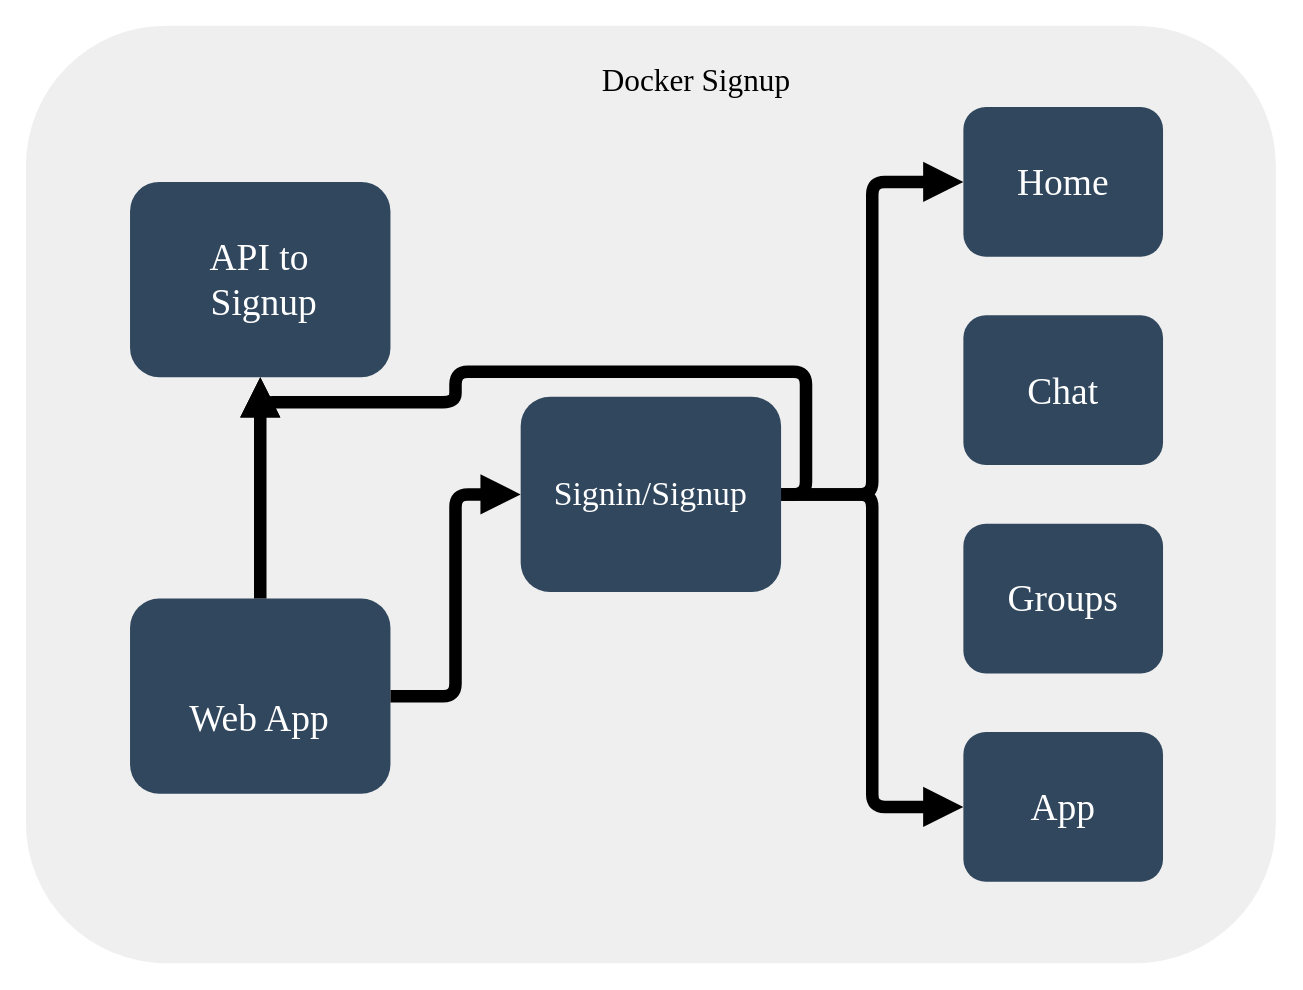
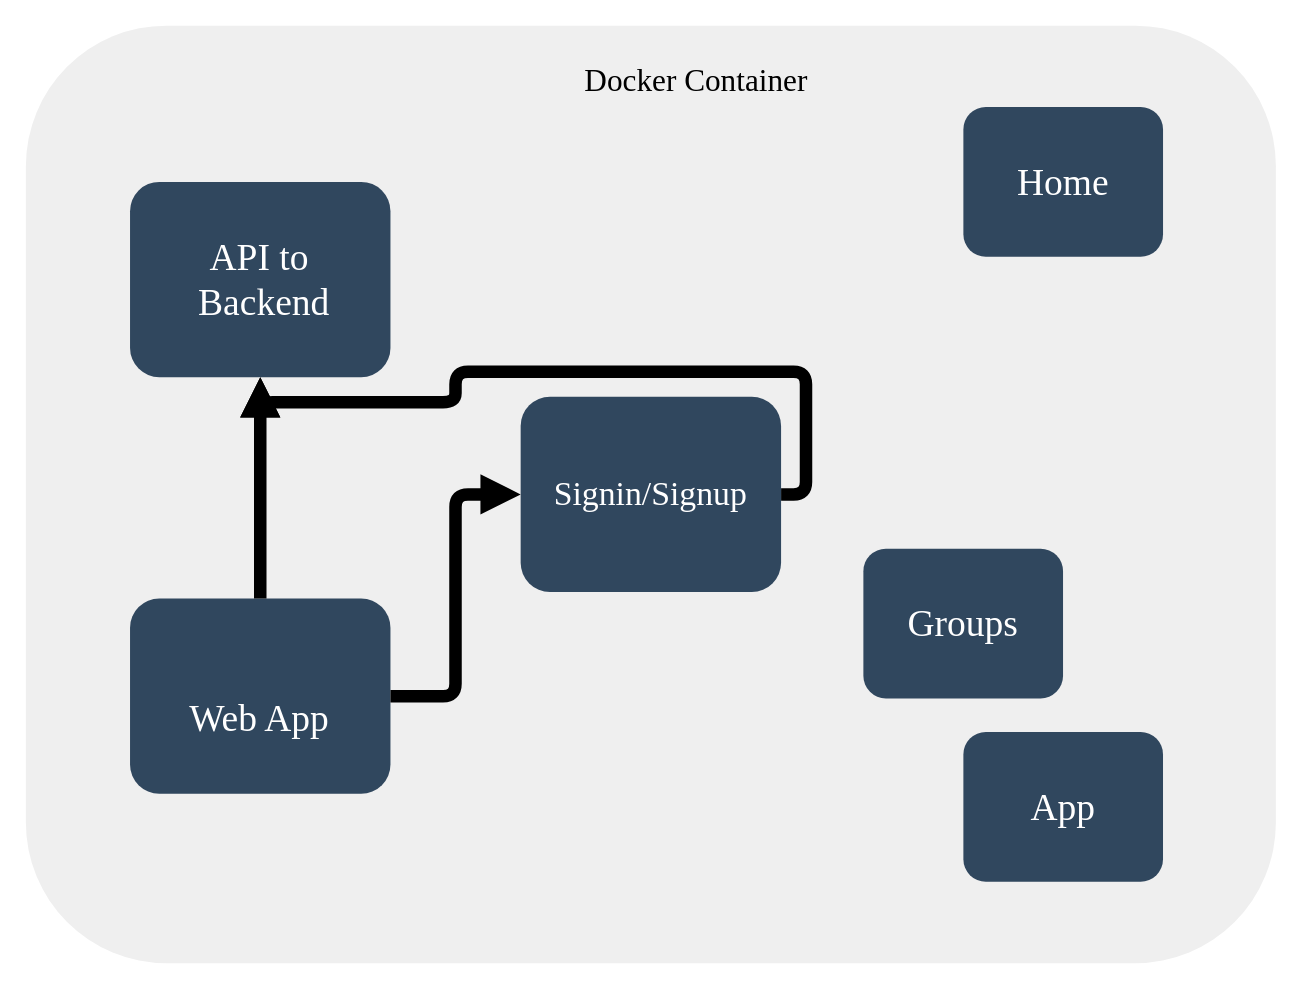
  <mxCell id="0" />
  <mxCell id="1" parent="0" />
  <mxCell id="2" value="" style="group" parent="1" vertex="1" connectable="0"><mxGeometry x="20" y="20" width="1000" height="750" as="geometry" /></mxCell>
  <mxCell id="3" value="" style="rounded=1;whiteSpace=wrap;html=1;strokeColor=none;fillColor=#EFEFEF;" parent="2" vertex="1"><mxGeometry width="1000.0" height="750" as="geometry" /></mxCell>
- <mxCell id="4" value="&lt;font data-font-src=&quot;https://fonts.googleapis.com/css?family=Montserrat&quot; face=&quot;Montserrat&quot; style=&quot;font-size: 25px&quot;&gt;Docker Signup&lt;/font&gt;" style="text;html=1;strokeColor=none;fillColor=none;align=center;verticalAlign=middle;whiteSpace=wrap;rounded=0;" parent="2" vertex="1"><mxGeometry x="421.875" y="23.438" width="229.167" height="41.667" as="geometry" /></mxCell>
+ <mxCell id="4" value="&lt;font data-font-src=&quot;https://fonts.googleapis.com/css?family=Montserrat&quot; face=&quot;Montserrat&quot; style=&quot;font-size: 25px&quot;&gt;Docker Container&lt;/font&gt;" style="text;html=1;strokeColor=none;fillColor=none;align=center;verticalAlign=middle;whiteSpace=wrap;rounded=0;" parent="2" vertex="1"><mxGeometry x="421.875" y="23.438" width="229.167" height="41.667" as="geometry" /></mxCell>
  <mxCell id="5" value="&lt;font face=&quot;Montserrat&quot; color=&quot;#ffffff&quot; style=&quot;font-size: 30px&quot;&gt;&lt;br&gt;Web App&lt;/font&gt;" style="rounded=1;whiteSpace=wrap;html=1;strokeColor=none;fillColor=#30475E;" parent="2" vertex="1"><mxGeometry x="83.333" y="458.333" width="208.333" height="156.25" as="geometry" /></mxCell>
  <mxCell id="6" value="" style="shape=image;verticalLabelPosition=bottom;labelBackgroundColor=#ffffff;verticalAlign=top;aspect=fixed;imageAspect=0;image=https://upload.wikimedia.org/wikipedia/commons/thumb/a/a7/React-icon.svg/1280px-React-icon.svg.png;" parent="2" vertex="1"><mxGeometry x="143.343" y="479.167" width="88.312" height="62.5" as="geometry" /></mxCell>
- <mxCell id="7" value="&lt;font face=&quot;Montserrat&quot; data-font-src=&quot;https://fonts.googleapis.com/css?family=Montserrat&quot; color=&quot;#ffffff&quot; style=&quot;font-size: 30px&quot;&gt;API to&lt;br&gt;&amp;nbsp;Signup&lt;/font&gt;" style="rounded=1;whiteSpace=wrap;html=1;strokeColor=none;fillColor=#30475E;" parent="2" vertex="1"><mxGeometry x="83.333" y="125.0" width="208.333" height="156.25" as="geometry" /></mxCell>
+ <mxCell id="7" value="&lt;font face=&quot;Montserrat&quot; data-font-src=&quot;https://fonts.googleapis.com/css?family=Montserrat&quot; color=&quot;#ffffff&quot; style=&quot;font-size: 30px&quot;&gt;API to&lt;br&gt;&amp;nbsp;Backend&lt;/font&gt;" style="rounded=1;whiteSpace=wrap;html=1;strokeColor=none;fillColor=#30475E;" parent="2" vertex="1"><mxGeometry x="83.333" y="125.0" width="208.333" height="156.25" as="geometry" /></mxCell>
  <mxCell id="8" style="edgeStyle=orthogonalEdgeStyle;rounded=1;orthogonalLoop=1;jettySize=auto;html=1;exitX=0.5;exitY=0;exitDx=0;exitDy=0;entryX=0.5;entryY=1;entryDx=0;entryDy=0;strokeWidth=10;endArrow=block;endFill=1;" parent="2" source="5" target="7" edge="1"><mxGeometry relative="1" as="geometry" /></mxCell>
  <mxCell id="9" value="&lt;font color=&quot;#ffffff&quot; face=&quot;Montserrat&quot; style=&quot;font-size: 30px&quot;&gt;Home&lt;/font&gt;" style="rounded=1;whiteSpace=wrap;html=1;strokeColor=none;fillColor=#30475E;" parent="2" vertex="1"><mxGeometry x="750" y="65.104" width="159.729" height="119.792" as="geometry" /></mxCell>
- <mxCell id="10" value="&lt;font color=&quot;#ffffff&quot; face=&quot;Montserrat&quot; style=&quot;font-size: 30px&quot;&gt;Chat&lt;/font&gt;" style="rounded=1;whiteSpace=wrap;html=1;strokeColor=none;fillColor=#30475E;" parent="2" vertex="1"><mxGeometry x="750" y="231.771" width="159.729" height="119.792" as="geometry" /></mxCell>
- <mxCell id="11" value="&lt;font color=&quot;#ffffff&quot; face=&quot;Montserrat&quot; style=&quot;font-size: 30px&quot;&gt;Groups&lt;/font&gt;" style="rounded=1;whiteSpace=wrap;html=1;strokeColor=none;fillColor=#30475E;" parent="2" vertex="1"><mxGeometry x="750" y="398.438" width="159.729" height="119.792" as="geometry" /></mxCell>
+ <mxCell id="11" value="&lt;font color=&quot;#ffffff&quot; face=&quot;Montserrat&quot; style=&quot;font-size: 30px&quot;&gt;Groups&lt;/font&gt;" style="rounded=1;whiteSpace=wrap;html=1;strokeColor=none;fillColor=#30475E;" parent="2" vertex="1"><mxGeometry x="670" y="418.438" width="159.729" height="119.792" as="geometry" /></mxCell>
  <mxCell id="12" value="&lt;font color=&quot;#ffffff&quot; face=&quot;Montserrat&quot; style=&quot;font-size: 30px&quot;&gt;App&lt;/font&gt;" style="rounded=1;whiteSpace=wrap;html=1;strokeColor=none;fillColor=#30475E;" parent="2" vertex="1"><mxGeometry x="750" y="565.104" width="159.708" height="119.792" as="geometry" /></mxCell>
- <mxCell id="13" style="edgeStyle=orthogonalEdgeStyle;rounded=1;orthogonalLoop=1;jettySize=auto;html=1;exitX=1;exitY=0.5;exitDx=0;exitDy=0;entryX=0;entryY=0.5;entryDx=0;entryDy=0;endArrow=block;endFill=1;strokeColor=#000000;strokeWidth=10;" parent="2" source="16" target="9" edge="1"><mxGeometry relative="1" as="geometry" /></mxCell>
  <mxCell id="14" style="edgeStyle=orthogonalEdgeStyle;rounded=1;orthogonalLoop=1;jettySize=auto;html=1;exitX=1;exitY=0.5;exitDx=0;exitDy=0;endArrow=block;endFill=1;strokeColor=#000000;strokeWidth=10;" parent="2" source="16" target="7" edge="1"><mxGeometry relative="1" as="geometry" /></mxCell>
- <mxCell id="15" style="edgeStyle=orthogonalEdgeStyle;rounded=1;orthogonalLoop=1;jettySize=auto;html=1;exitX=1;exitY=0.5;exitDx=0;exitDy=0;entryX=0;entryY=0.5;entryDx=0;entryDy=0;endArrow=block;endFill=1;strokeColor=#000000;strokeWidth=10;" parent="2" source="16" target="12" edge="1"><mxGeometry relative="1" as="geometry" /></mxCell>
  <mxCell id="16" value="&lt;font color=&quot;#ffffff&quot; face=&quot;Montserrat&quot; style=&quot;font-size: 27px&quot;&gt;Signin/Signup&lt;/font&gt;" style="rounded=1;whiteSpace=wrap;html=1;strokeColor=none;fillColor=#30475E;" parent="2" vertex="1"><mxGeometry x="395.833" y="296.875" width="208.333" height="156.25" as="geometry" /></mxCell>
  <mxCell id="17" style="edgeStyle=orthogonalEdgeStyle;rounded=1;orthogonalLoop=1;jettySize=auto;html=1;exitX=1;exitY=0.5;exitDx=0;exitDy=0;entryX=0;entryY=0.5;entryDx=0;entryDy=0;endArrow=block;endFill=1;strokeColor=#000000;strokeWidth=10;" parent="2" source="5" target="16" edge="1"><mxGeometry relative="1" as="geometry" /></mxCell>
  <mxCell id="18" value="" style="shape=image;verticalLabelPosition=bottom;labelBackgroundColor=#ffffff;verticalAlign=top;aspect=fixed;imageAspect=0;image=https://www.docker.com/sites/default/files/d8/2019-07/Moby-logo.png;" parent="2" vertex="1"><mxGeometry x="349.958" y="23.438" width="58.083" height="41.667" as="geometry" /></mxCell>
